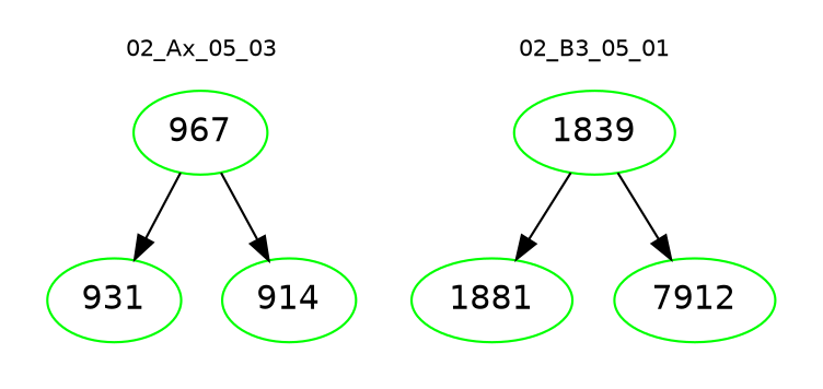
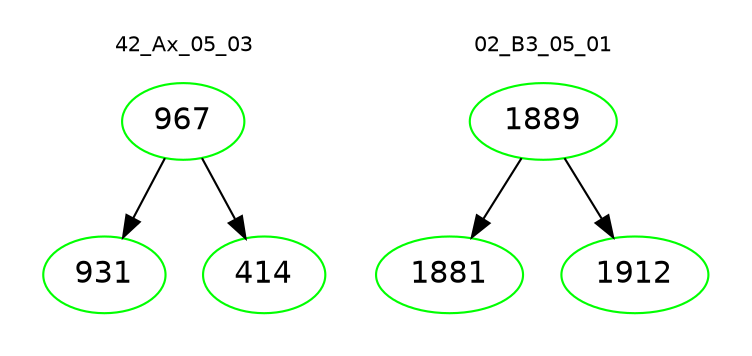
  digraph {
    fontname="DejaVu Sans"
    node [color=green fontname="DejaVu Sans"]
    edge [color=black fontname="DejaVu Sans"]
    n1 [label=967]
    n2 [label=931]
-   n3 [label=914]
-   n4 [label=1839]
+   n3 [label=414]
+   n4 [label=1889]
    n5 [label=1881]
-   n6 [label=7912]
+   n6 [label=1912]
    subgraph cluster_1 {
      color=white
      fontsize=10
-     label="02_Ax_05_03"
+     label="42_Ax_05_03"
      n1
      n2
      n3
    }
    subgraph cluster_2 {
      color=white
      fontsize=10
      label="02_B3_05_01"
      n4
      n5
      n6
    }
    n1 -> n2
    n1 -> n3
    n4 -> n5
    n4 -> n6
  }
